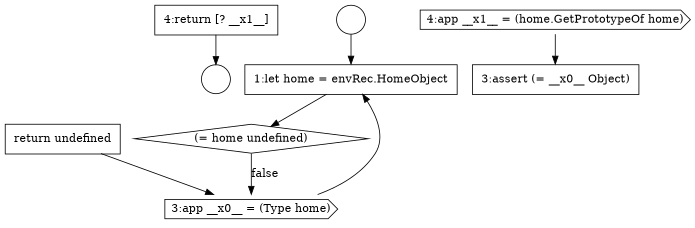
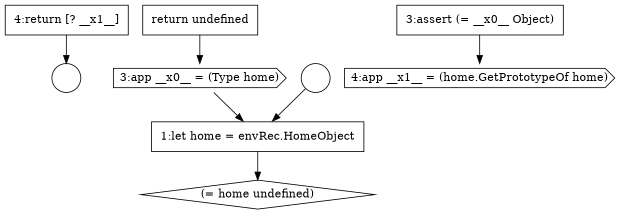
  digraph {
    node [color=black fillcolor=white shape=none style=filled]
    edge [color=black]
    n1 [label=<<font color="black">     <table border="0" cellborder="1" cellspacing="0" cellpadding="10">       <tr><td align="left">4:return [? __x1__]</td></tr>     </table>   </font>> margin=0]
    n2 [label=" " shape=circle]
    n3 [label=<<font color="black">     <table border="0" cellborder="1" cellspacing="0" cellpadding="10">       <tr><td align="left">1:let home = envRec.HomeObject</td></tr>     </table>   </font>> margin=0]
    n4 [label=<<font color="black">(= home undefined)</font>> shape=diamond]
    n5 [label=<<font color="black">3:app __x0__ = (Type home)</font>> shape=cds]
    n6 [label=<<font color="black">     <table border="0" cellborder="1" cellspacing="0" cellpadding="10">       <tr><td align="left">return undefined</td></tr>     </table>   </font>> margin=0]
    n7 [label=<<font color="black">4:app __x1__ = (home.GetPrototypeOf home)</font>> shape=cds]
    n8 [label=<<font color="black">     <table border="0" cellborder="1" cellspacing="0" cellpadding="10">       <tr><td align="left">3:assert (= __x0__ Object)</td></tr>     </table>   </font>> margin=0]
    n9 [label=" " shape=circle]
    n1 -> n2
    n3 -> n4
-   n4 -> n5 [label=<<font color="black">false</font>>]
    n5 -> n3
    n6 -> n5
-   n7 -> n8
+   n8 -> n7
    n9 -> n3
  }
